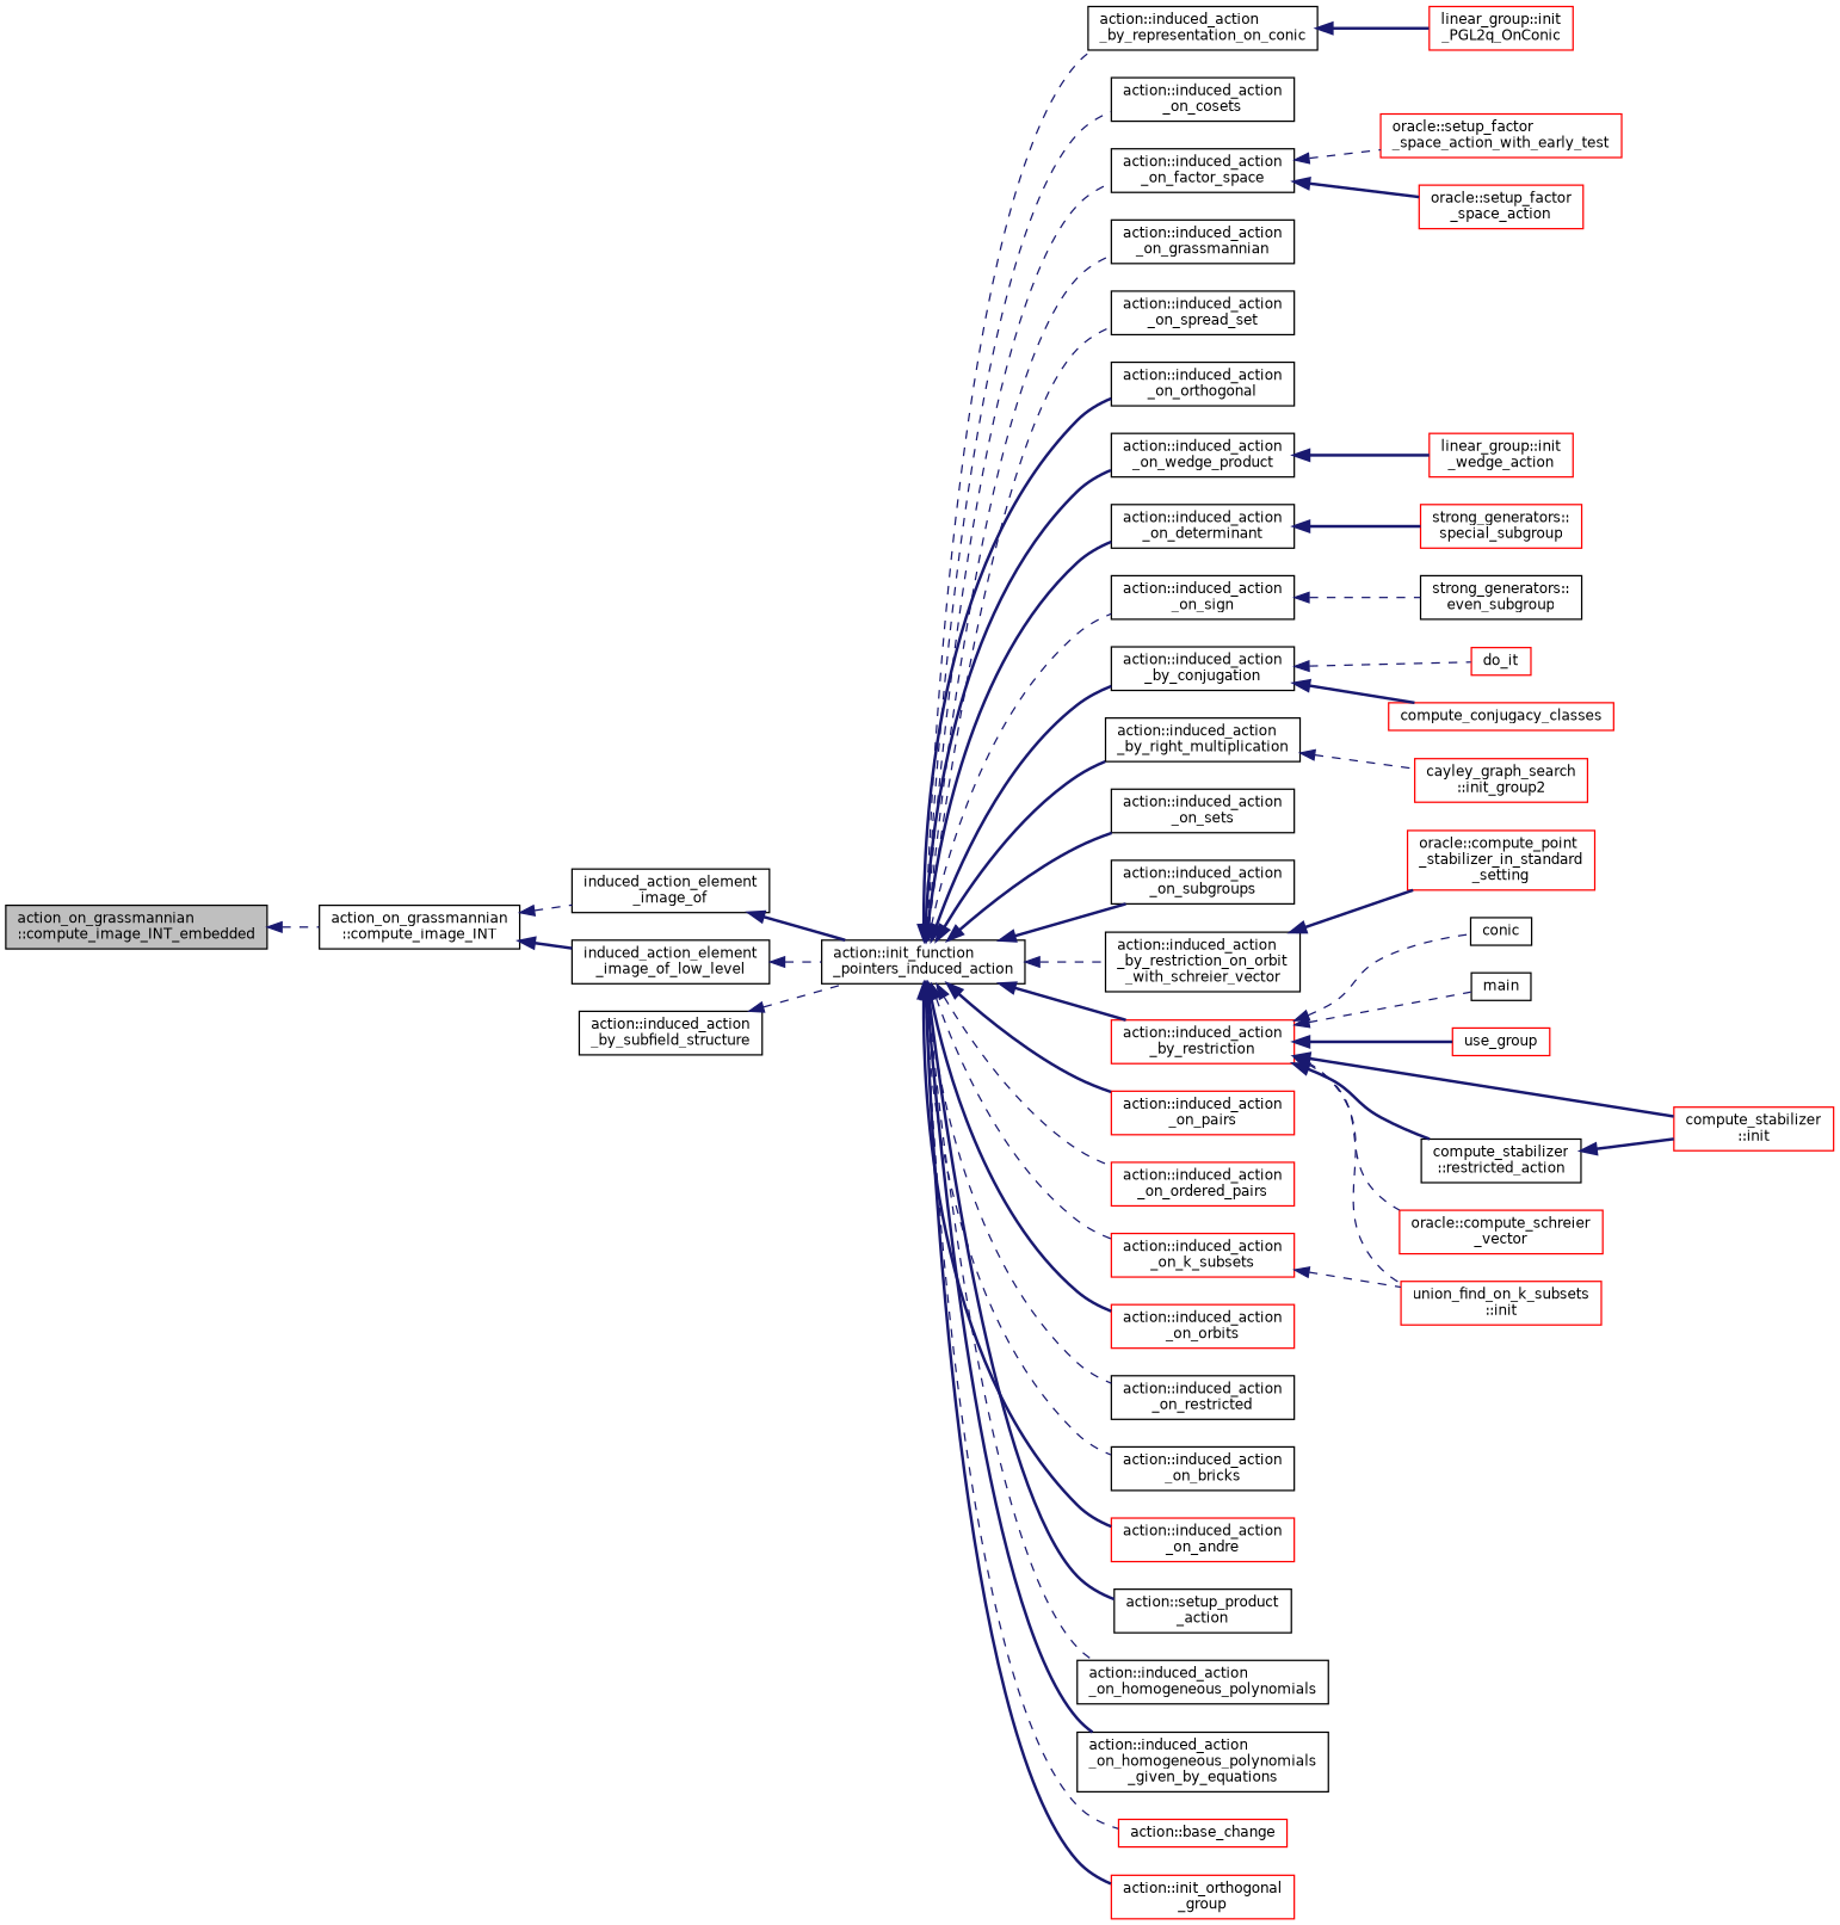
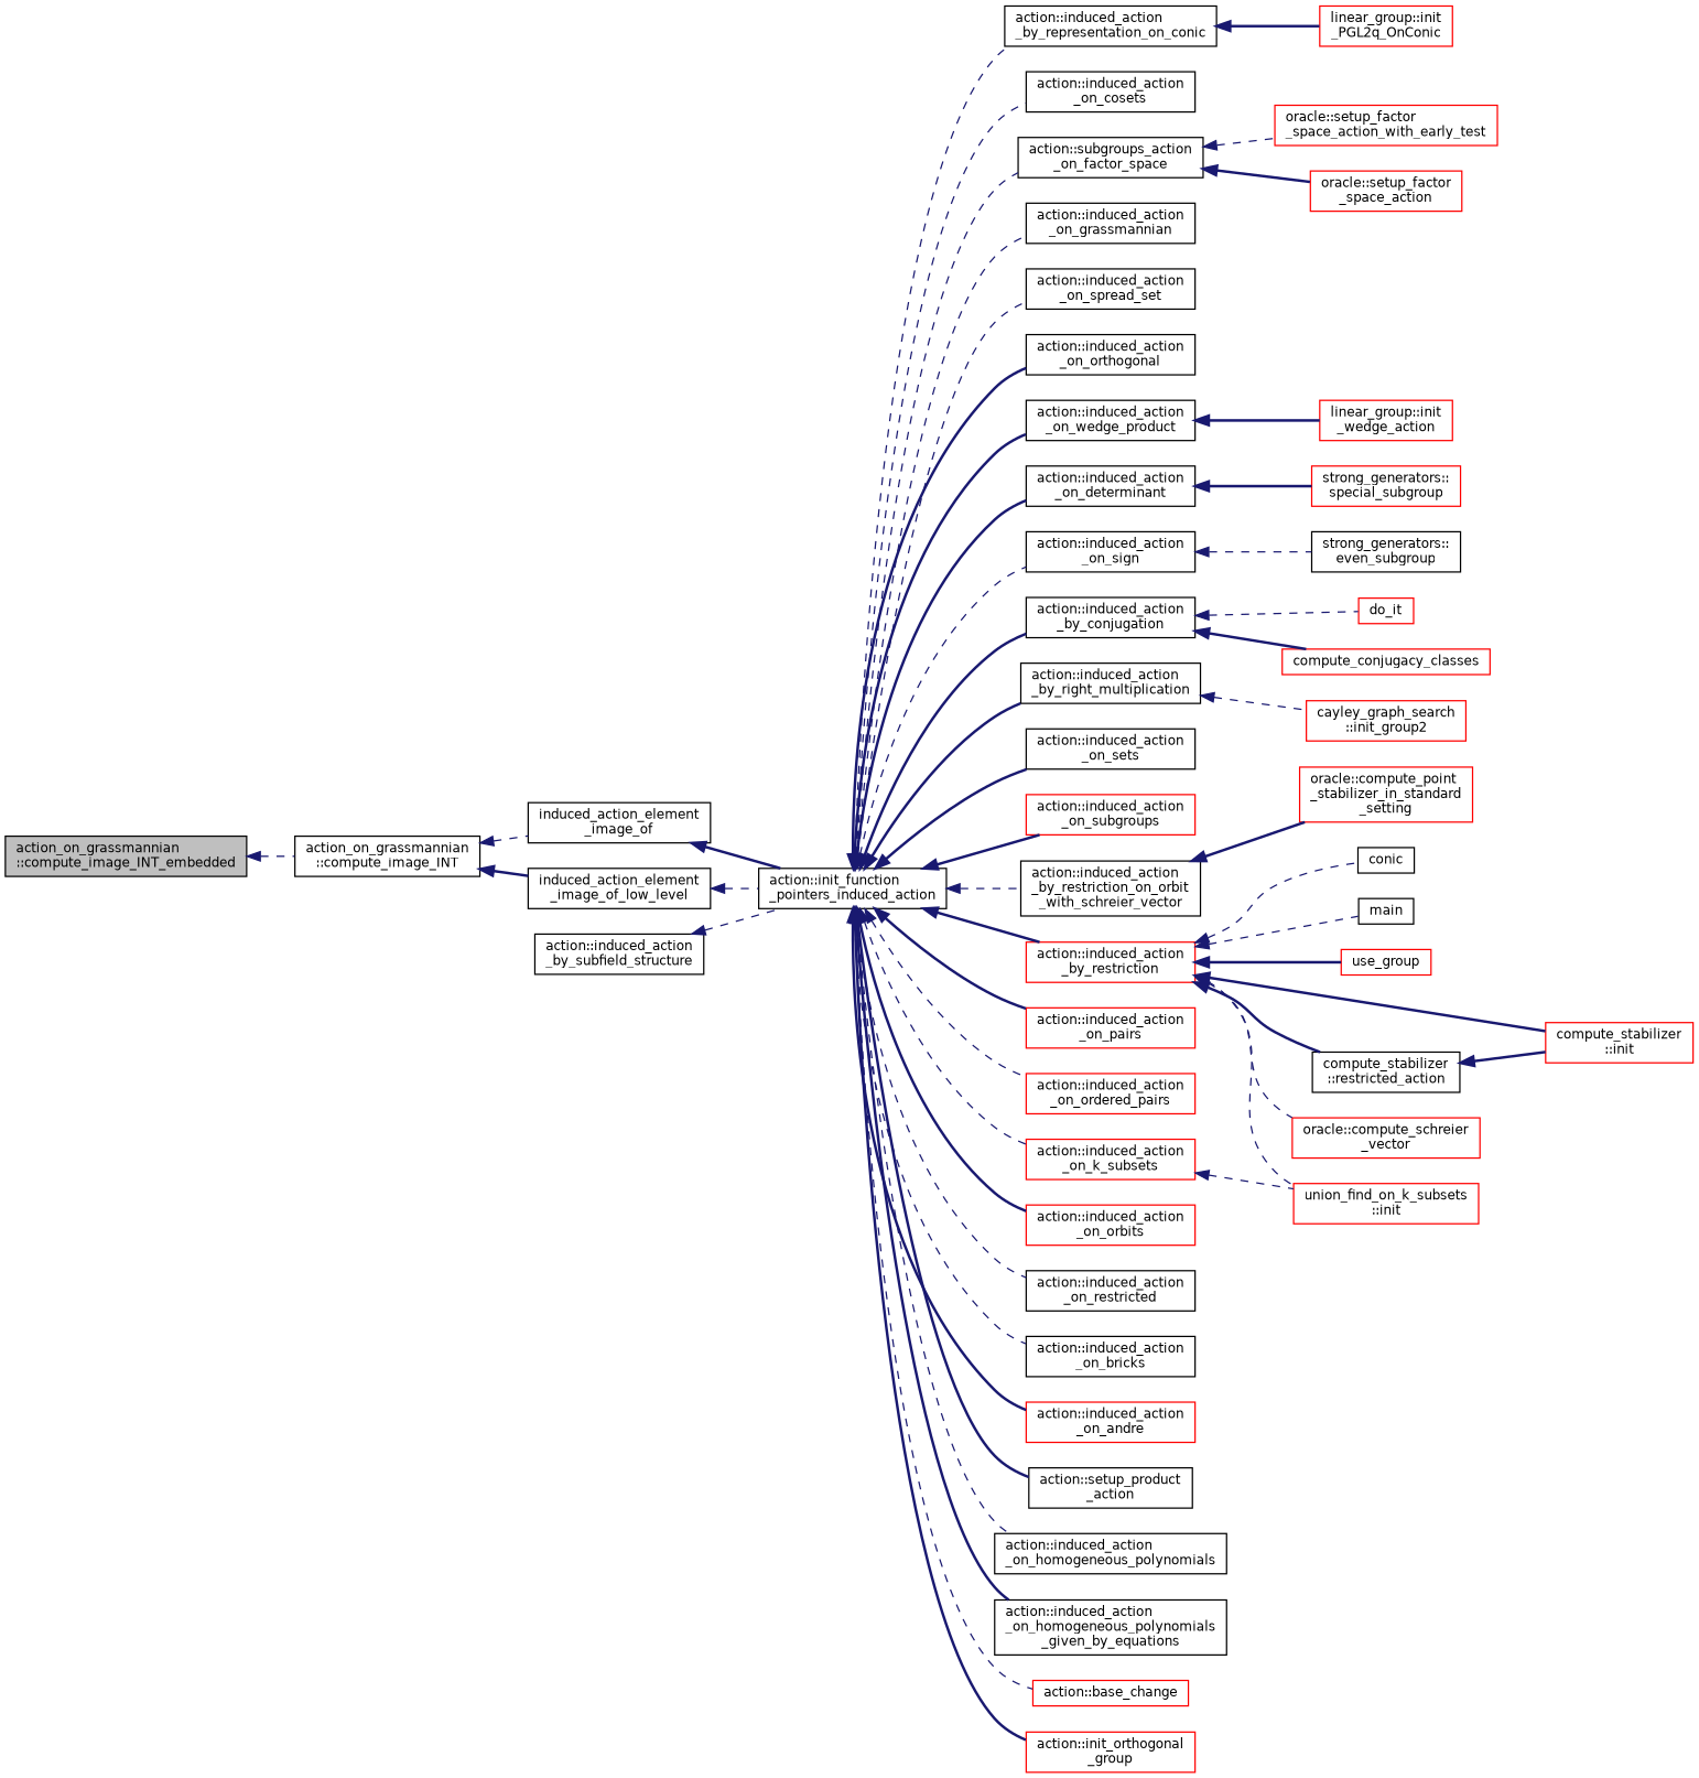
  digraph {
    rankdir=LR
    node [color=black fillcolor=white fontname=Helvetica fontsize=10 shape=record style=filled]
    edge [color=midnightblue dir=back fontname=Helvetica fontsize=10 labelfontname=Helvetica labelfontsize=10 style=dashed]
    n1 [fillcolor=grey75 fontcolor=black height=0.2 label="action_on_grassmannian\l::compute_image_INT_embedded" width=0.4]
    n2 [height=0.2 label="action_on_grassmannian\l::compute_image_INT" width=0.4]
    n3 [height=0.2 label="induced_action_element\l_image_of" width=0.4]
    n4 [height=0.2 label="induced_action_element\l_image_of_low_level" width=0.4]
    n5 [height=0.2 label="action::init_function\l_pointers_induced_action" width=0.4]
    n6 [height=0.2 label="action::induced_action\l_by_representation_on_conic" width=0.4]
    n7 [height=0.2 label="action::induced_action\l_on_cosets" width=0.4]
-   n8 [height=0.2 label="action::induced_action\l_on_factor_space" width=0.4]
+   n8 [height=0.2 label="action::subgroups_action\l_on_factor_space" width=0.4]
    n9 [height=0.2 label="action::induced_action\l_on_grassmannian" width=0.4]
    n10 [height=0.2 label="action::induced_action\l_on_spread_set" width=0.4]
    n11 [height=0.2 label="action::induced_action\l_on_orthogonal" width=0.4]
    n12 [height=0.2 label="action::induced_action\l_on_wedge_product" width=0.4]
    n13 [height=0.2 label="action::induced_action\l_on_determinant" width=0.4]
    n14 [height=0.2 label="action::induced_action\l_on_sign" width=0.4]
    n15 [height=0.2 label="action::induced_action\l_by_conjugation" width=0.4]
    n16 [height=0.2 label="action::induced_action\l_by_right_multiplication" width=0.4]
    n17 [height=0.2 label="action::induced_action\l_on_sets" width=0.4]
-   n18 [height=0.2 label="action::induced_action\l_on_subgroups" width=0.4]
+   n18 [color=red height=0.2 label="action::induced_action\l_on_subgroups" width=0.4]
    n19 [height=0.2 label="action::induced_action\l_by_restriction_on_orbit\l_with_schreier_vector" width=0.4]
    n20 [color=red height=0.2 label="action::induced_action\l_by_restriction" width=0.4]
    n21 [color=red height=0.2 label="action::induced_action\l_on_pairs" width=0.4]
    n22 [color=red height=0.2 label="action::induced_action\l_on_ordered_pairs" width=0.4]
    n23 [color=red height=0.2 label="action::induced_action\l_on_k_subsets" width=0.4]
    n24 [color=red height=0.2 label="action::induced_action\l_on_orbits" width=0.4]
    n25 [height=0.2 label="action::induced_action\l_on_restricted" width=0.4]
    n26 [height=0.2 label="action::induced_action\l_on_bricks" width=0.4]
    n27 [color=red height=0.2 label="action::induced_action\l_on_andre" width=0.4]
    n28 [height=0.2 label="action::setup_product\l_action" width=0.4]
    n29 [height=0.2 label="action::induced_action\l_on_homogeneous_polynomials" width=0.4]
    n30 [height=0.2 label="action::induced_action\l_on_homogeneous_polynomials\l_given_by_equations" width=0.4]
    n31 [color=red height=0.2 label="action::base_change" width=0.4]
    n32 [color=red height=0.2 label="action::init_orthogonal\l_group" width=0.4]
    n33 [color=red height=0.2 label="linear_group::init\l_PGL2q_OnConic" width=0.4]
    n34 [color=red height=0.2 label="oracle::setup_factor\l_space_action_with_early_test" width=0.4]
    n35 [color=red height=0.2 label="oracle::setup_factor\l_space_action" width=0.4]
    n36 [color=red height=0.2 label="linear_group::init\l_wedge_action" width=0.4]
    n37 [height=0.2 label="action::induced_action\l_by_subfield_structure" width=0.4]
    n38 [color=red height=0.2 label="strong_generators::\lspecial_subgroup" width=0.4]
    n39 [height=0.2 label="strong_generators::\leven_subgroup" width=0.4]
    n40 [color=red height=0.2 label=do_it width=0.4]
    n41 [color=red height=0.2 label=compute_conjugacy_classes width=0.4]
    n42 [color=red height=0.2 label="cayley_graph_search\l::init_group2" width=0.4]
    n43 [color=red height=0.2 label="oracle::compute_point\l_stabilizer_in_standard\l_setting" width=0.4]
    n44 [height=0.2 label=conic width=0.4]
    n45 [height=0.2 label=main width=0.4]
    n46 [color=red height=0.2 label=use_group width=0.4]
    n47 [color=red height=0.2 label="union_find_on_k_subsets\l::init" width=0.4]
    n48 [color=red height=0.2 label="compute_stabilizer\l::init" width=0.4]
    n49 [height=0.2 label="compute_stabilizer\l::restricted_action" width=0.4]
    n50 [color=red height=0.2 label="oracle::compute_schreier\l_vector" width=0.4]
    n1 -> n2
    n2 -> n3
    n2 -> n4 [style=bold]
    n3 -> n5 [style=bold]
    n4 -> n5
    n5 -> n6
    n5 -> n7
    n5 -> n8
    n5 -> n9
    n5 -> n10
    n5 -> n11 [style=bold]
    n5 -> n12 [style=bold]
    n5 -> n13 [style=bold]
    n5 -> n14
    n5 -> n15 [style=bold]
    n5 -> n16 [style=bold]
    n5 -> n17 [style=bold]
    n5 -> n18 [style=bold]
    n5 -> n19
    n5 -> n20 [style=bold]
    n5 -> n21 [style=bold]
    n5 -> n22
    n5 -> n23
    n5 -> n24 [style=bold]
    n5 -> n25
    n5 -> n26
    n5 -> n27 [style=bold]
    n5 -> n28 [style=bold]
    n5 -> n29
    n5 -> n30 [style=bold]
    n5 -> n31
    n5 -> n32 [style=bold]
    n6 -> n33 [style=bold]
    n8 -> n34
    n8 -> n35 [style=bold]
    n12 -> n36 [style=bold]
    n13 -> n38 [style=bold]
    n14 -> n39
    n15 -> n40
    n15 -> n41 [style=bold]
    n16 -> n42
    n19 -> n43 [style=bold]
    n20 -> n44
    n20 -> n45
    n20 -> n46 [style=bold]
    n20 -> n47
    n20 -> n48 [style=bold]
    n20 -> n49 [style=bold]
    n20 -> n50
    n23 -> n47
    n37 -> n5
    n49 -> n48 [style=bold]
  }
